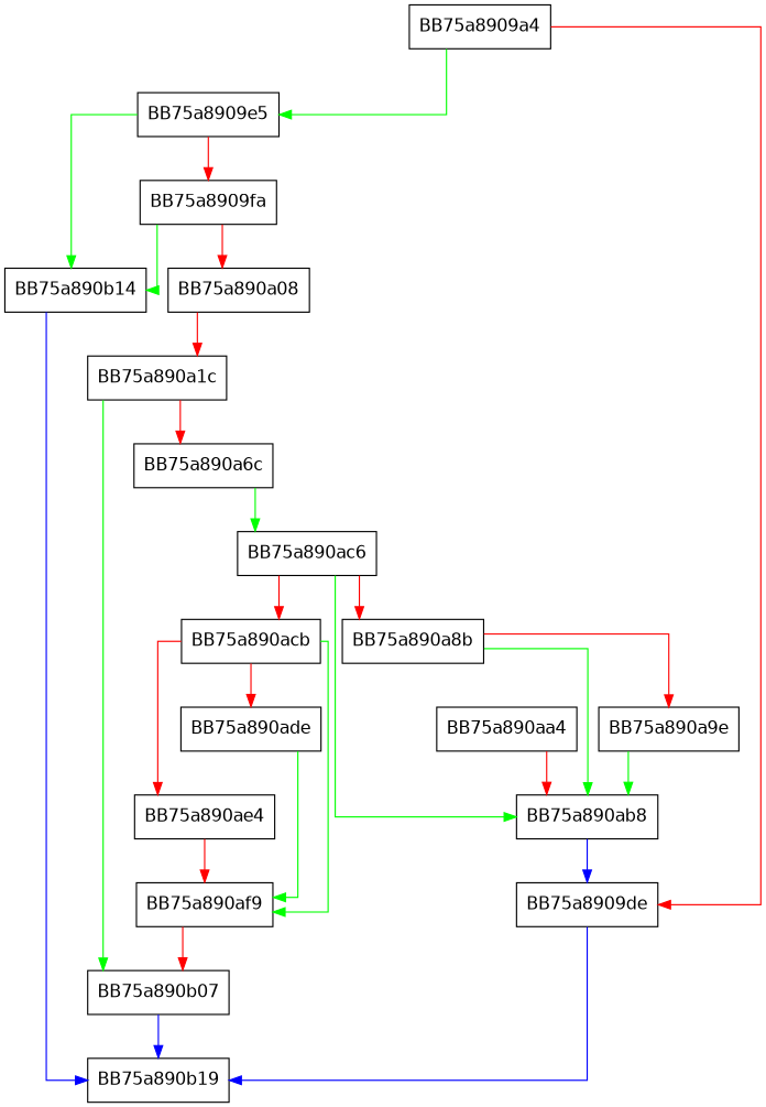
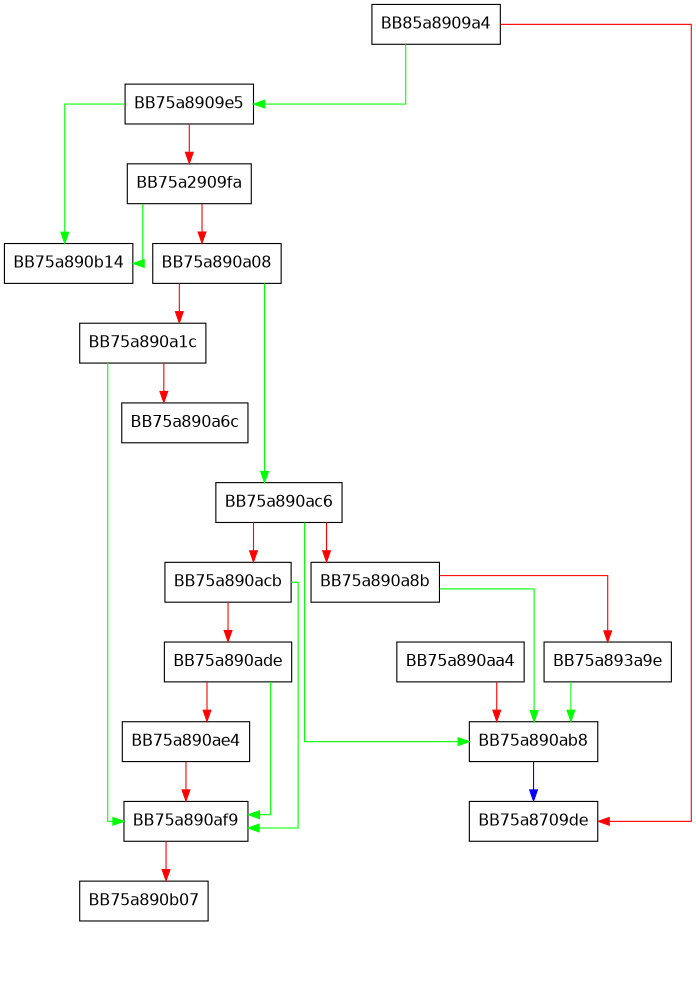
  digraph {
    fontname="DejaVu Sans"
    splines=ortho
    node [fontname="DejaVu Sans" shape=box]
    edge [color=red fontname="DejaVu Sans"]
-   BB75a8909a4
+   BB75a8909a4 [label=BB85a8909a4]
    BB75a8909e5
-   BB75a8909de
+   BB75a8909de [label=BB75a8709de]
    BB75a890b14
-   BB75a8909fa
-   BB75a890b19
+   BB75a8909fa [label=BB75a2909fa]
    BB75a890a08
    BB75a890a1c
    BB75a890b07
    BB75a890a6c
    BB75a890ac6
    BB75a890a8b
    BB75a890ab8
    BB75a890acb
-   BB75a890a9e
+   BB75a890a9e [label=BB75a893a9e]
    BB75a890af9
    BB75a890ade
    BB75a890aa4
    BB75a890ae4
    BB75a8909a4 -> BB75a8909e5 [color=green]
    BB75a8909a4 -> BB75a8909de
    BB75a8909e5 -> BB75a890b14 [color=green]
    BB75a8909e5 -> BB75a8909fa
-   BB75a8909de -> BB75a890b19 [color=blue]
-   BB75a890b14 -> BB75a890b19 [color=blue]
    BB75a8909fa -> BB75a890b14 [color=green]
    BB75a8909fa -> BB75a890a08
    BB75a890a08 -> BB75a890a1c
-   BB75a890a1c -> BB75a890b07 [color=green]
+   BB75a890a1c -> BB75a890af9 [color=green]
    BB75a890a1c -> BB75a890a6c
-   BB75a890b07 -> BB75a890b19 [color=blue]
-   BB75a890a6c -> BB75a890ac6 [color=green]
+   BB75a890a08 -> BB75a890ac6 [color=green]
    BB75a890ac6 -> BB75a890a8b
    BB75a890ac6 -> BB75a890ab8 [color=green]
    BB75a890ac6 -> BB75a890acb
    BB75a890a8b -> BB75a890ab8 [color=green]
    BB75a890a8b -> BB75a890a9e
    BB75a890ab8 -> BB75a8909de [color=blue]
    BB75a890acb -> BB75a890af9 [color=green]
    BB75a890acb -> BB75a890ade
    BB75a890a9e -> BB75a890ab8 [color=green]
    BB75a890af9 -> BB75a890b07
    BB75a890ade -> BB75a890af9 [color=green]
-   BB75a890acb -> BB75a890ae4
+   BB75a890ade -> BB75a890ae4
    BB75a890aa4 -> BB75a890ab8
    BB75a890ae4 -> BB75a890af9
  }
